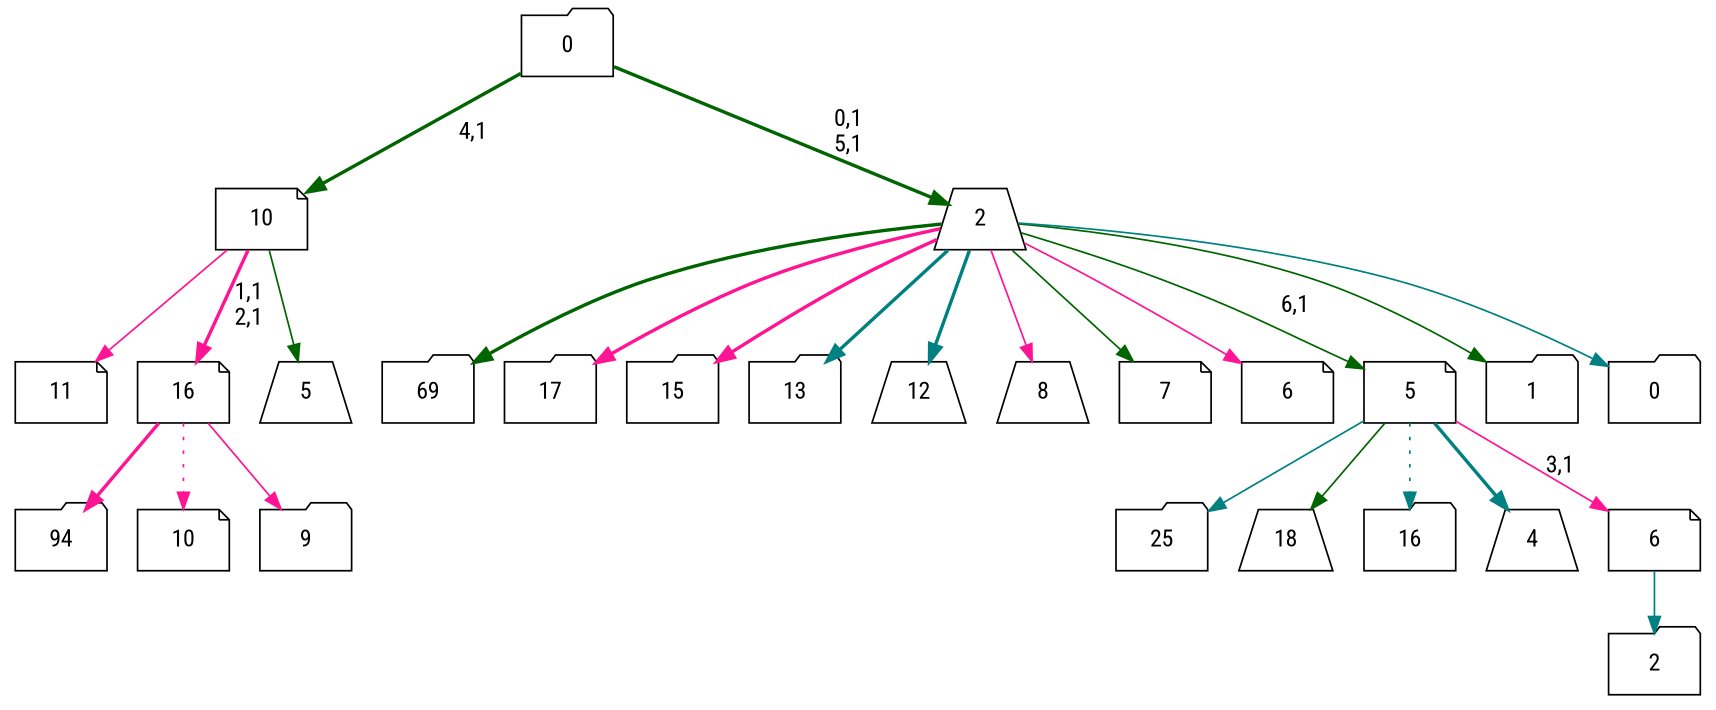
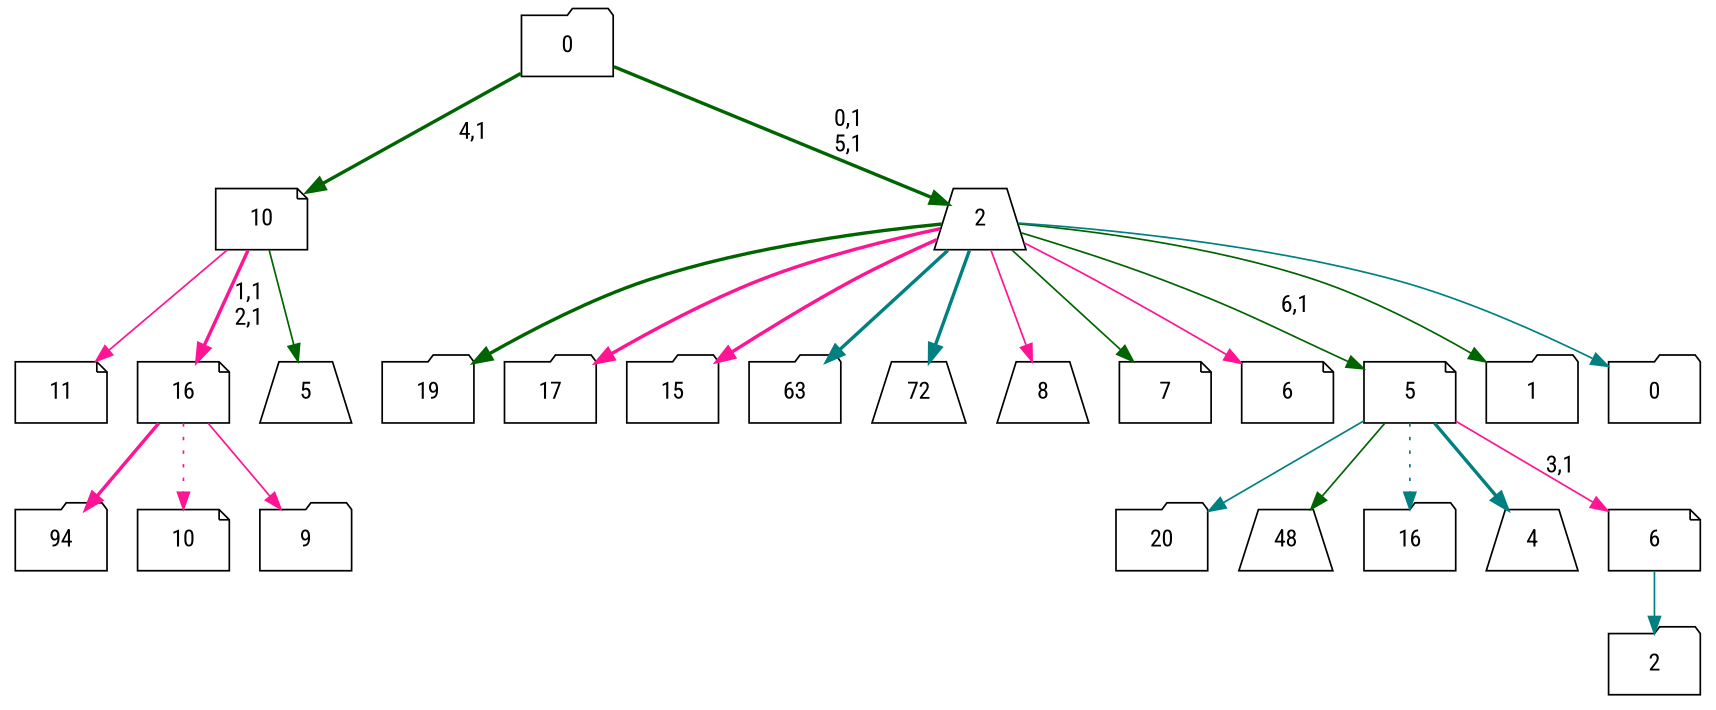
  digraph {
    fontname="Roboto Condensed"
    node [fontname="Roboto Condensed" shape=folder]
    edge [color=deeppink fontname="Roboto Condensed" style=solid]
-   n1 [label=25]
-   n2 [label=69]
-   n3 [label=18 shape=trapezium]
+   n1 [label=20]
+   n2 [label=19]
+   n3 [label=48 shape=trapezium]
    n4 [label=17]
    n5 [label=16]
    n6 [label=15]
    n7 [label=94]
-   n8 [label=13]
-   n9 [label=12 shape=trapezium]
+   n8 [label=63]
+   n9 [label=72 shape=trapezium]
    n10 [label=11 shape=note]
    n11 [label=10 shape=note]
    n12 [label=9]
    16 [shape=note]
    n14 [label=8 shape=trapezium]
    n15 [label=7 shape=note]
    n16 [label=6 shape=note]
    n17 [label=5 shape=trapezium]
    10 [shape=note]
    n19 [label=4 shape=trapezium]
    n20 [label=2]
    6 [shape=note]
    5 [shape=note]
    n23 [label=1]
    n24 [label=0]
    2 [shape=trapezium]
    0
    16 -> n7 [style=bold]
    16 -> n11 [style=dotted]
    16 -> n12
    10 -> n10
    10 -> 16 [label="1,1\n2,1" style=bold]
    10 -> n17 [color=darkgreen]
    6 -> n20 [color=teal]
    5 -> n1 [color=teal]
    5 -> n3 [color=darkgreen]
    5 -> n5 [color=teal style=dotted]
    5 -> n19 [color=teal style=bold]
    5 -> 6 [label="3,1"]
    2 -> n2 [color=darkgreen style=bold]
    2 -> n4 [style=bold]
    2 -> n6 [style=bold]
    2 -> n8 [color=teal style=bold]
    2 -> n9 [color=teal style=bold]
    2 -> n14
    2 -> n15 [color=darkgreen]
    2 -> n16
    2 -> 5 [color=darkgreen label="6,1"]
    2 -> n23 [color=darkgreen]
    2 -> n24 [color=teal]
    0 -> 10 [color=darkgreen label="4,1" style=bold]
    0 -> 2 [color=darkgreen label="0,1\n5,1" style=bold]
  }
